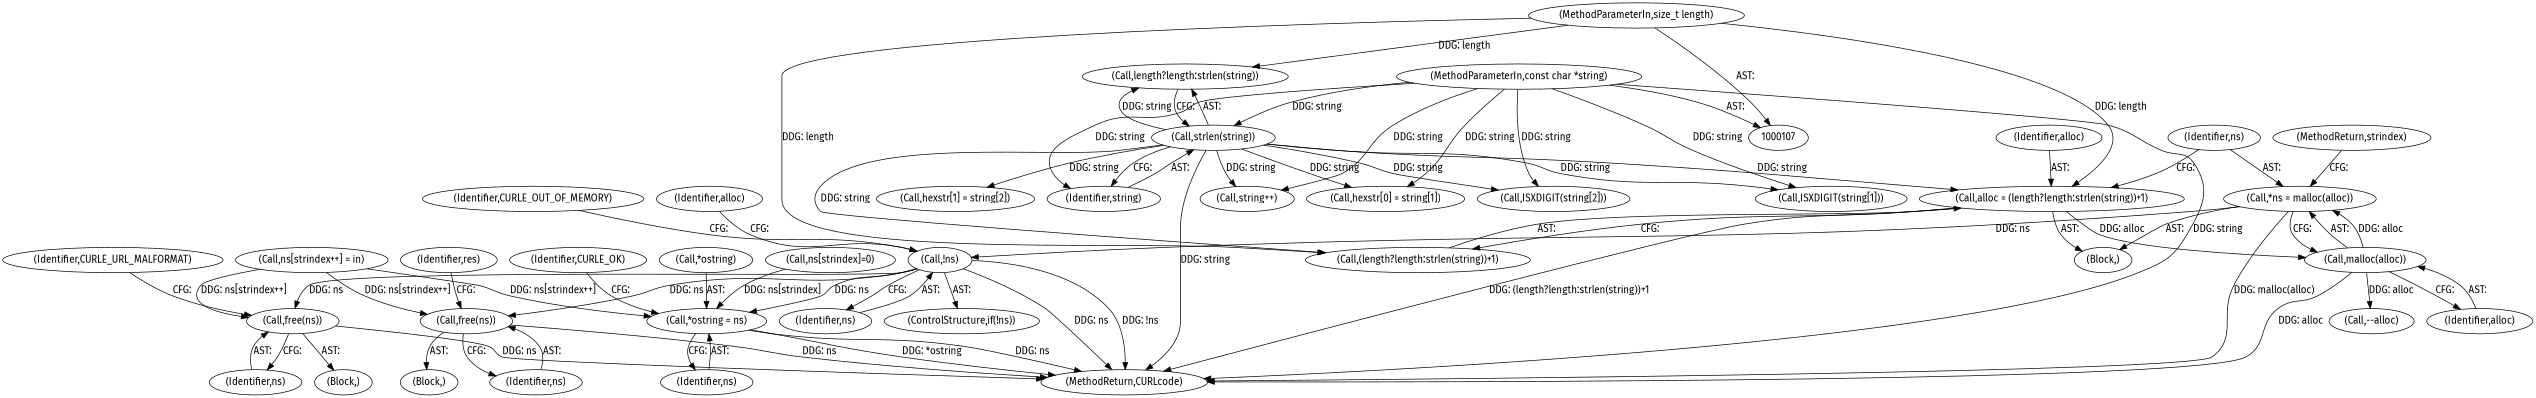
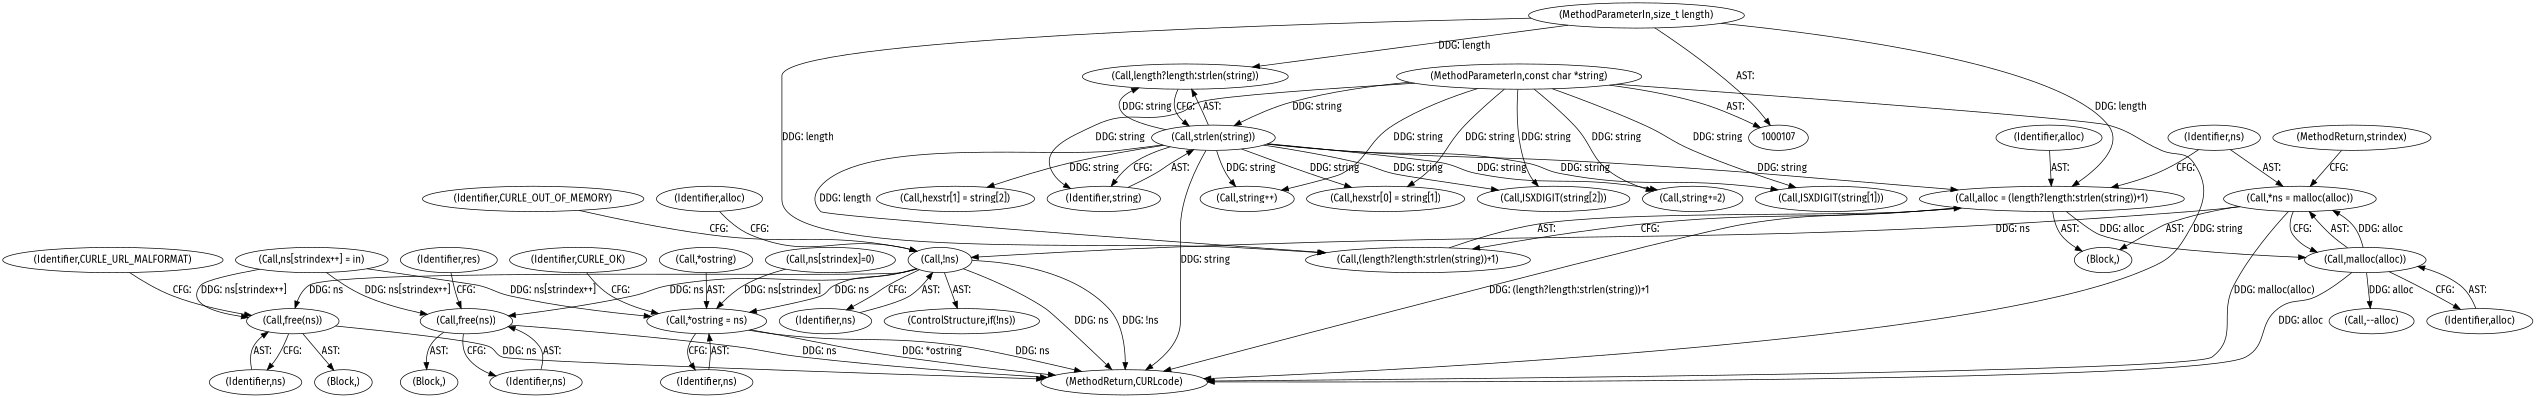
  digraph {
    fontname="Fira Sans"
    node [fontname="Fira Sans"]
    edge [fontname="Fira Sans"]
    n1 [label="(Call,*ns = malloc(alloc))"]
    n2 [label="(Call,malloc(alloc))"]
    n3 [label="(Call,!ns)"]
    n4 [label="(Block,)"]
    n5 [label="(MethodReturn,CURLcode)"]
    n6 [label="(Call,--alloc)"]
    n7 [label="(Identifier,alloc)"]
    n8 [label="(Call,free(ns))"]
    n9 [label="(Call,free(ns))"]
    n10 [label="(Call,*ostring = ns)"]
    n11 [label="(Identifier,ns)"]
    n12 [label="(ControlStructure,if(!ns))"]
    n13 [label="(Call,alloc = (length?length:strlen(string))+1)"]
    n14 [label="(Call,(length?length:strlen(string))+1)"]
    n15 [label="(MethodParameterIn,size_t length)"]
    n16 [label="(Call,length?length:strlen(string))"]
    1000107
    n18 [label="(Call,strlen(string))"]
    n19 [label="(Call,hexstr[1] = string[2])"]
    n20 [label="(Call,hexstr[0] = string[1])"]
+   n21 [label="(Call,string+=2)"]
    n22 [label="(Call,ISXDIGIT(string[1]))"]
    n23 [label="(Call,string++)"]
    n24 [label="(Call,ISXDIGIT(string[2]))"]
    n25 [label="(Identifier,string)"]
    n26 [label="(MethodParameterIn,const char *string)"]
    n27 [label="(Block,)"]
    n28 [label="(Identifier,ns)"]
    n29 [label="(Identifier,ns)"]
    n30 [label="(Block,)"]
    n31 [label="(Identifier,ns)"]
    n32 [label="(Call,ns[strindex++] = in)"]
    n33 [label="(Identifier,CURLE_URL_MALFORMAT)"]
    n34 [label="(Identifier,CURLE_OK)"]
    n35 [label="(Call,*ostring)"]
    n36 [label="(MethodReturn,strindex)"]
    n37 [label="(Identifier,res)"]
    n38 [label="(Identifier,ns)"]
    n39 [label="(Call,ns[strindex]=0)"]
    n40 [label="(Identifier,CURLE_OUT_OF_MEMORY)"]
    n41 [label="(Identifier,alloc)"]
    n42 [label="(Identifier,alloc)"]
    n1 -> n2 [label="CFG: "]
    n1 -> n3 [label="DDG: ns"]
    n1 -> n4 [label="AST: "]
    n1 -> n5 [label="DDG: malloc(alloc)"]
    n2 -> n1 [label="AST: "]
    n2 -> n1 [label="DDG: alloc"]
    n2 -> n5 [label="DDG: alloc"]
    n2 -> n6 [label="DDG: alloc"]
    n2 -> n7 [label="CFG: "]
    n3 -> n5 [label="DDG: ns"]
    n3 -> n5 [label="DDG: !ns"]
    n3 -> n8 [label="DDG: ns"]
    n3 -> n9 [label="DDG: ns"]
    n3 -> n10 [label="DDG: ns"]
    n3 -> n11 [label="CFG: "]
    n3 -> n12 [label="AST: "]
    n7 -> n2 [label="AST: "]
    n8 -> n5 [label="DDG: ns"]
    n8 -> n27 [label="AST: "]
    n8 -> n28 [label="CFG: "]
    n9 -> n5 [label="DDG: ns"]
    n9 -> n29 [label="CFG: "]
    n9 -> n30 [label="AST: "]
    n10 -> n5 [label="DDG: ns"]
    n10 -> n5 [label="DDG: *ostring"]
    n10 -> n31 [label="CFG: "]
    n11 -> n3 [label="AST: "]
    n13 -> n2 [label="DDG: alloc"]
    n13 -> n4 [label="AST: "]
    n13 -> n5 [label="DDG: (length?length:strlen(string))+1"]
    n13 -> n14 [label="CFG: "]
    n14 -> n13 [label="AST: "]
    n15 -> n13 [label="DDG: length"]
    n15 -> n14 [label="DDG: length"]
    n15 -> n16 [label="DDG: length"]
    n15 -> 1000107 [label="AST: "]
    n16 -> n18 [label="CFG: "]
    n18 -> n5 [label="DDG: string"]
    n18 -> n13 [label="DDG: string"]
-   n18 -> n14 [label="DDG: string"]
+   n18 -> n14 [label="DDG: length"]
    n18 -> n16 [label="AST: "]
    n18 -> n16 [label="DDG: string"]
    n18 -> n19 [label="DDG: string"]
    n18 -> n20 [label="DDG: string"]
+   n18 -> n21 [label="DDG: string"]
    n18 -> n22 [label="DDG: string"]
    n18 -> n23 [label="DDG: string"]
    n18 -> n24 [label="DDG: string"]
    n18 -> n25 [label="CFG: "]
    n25 -> n18 [label="AST: "]
    n26 -> n5 [label="DDG: string"]
    n26 -> 1000107 [label="AST: "]
    n26 -> n18 [label="DDG: string"]
    n26 -> n20 [label="DDG: string"]
+   n26 -> n21 [label="DDG: string"]
    n26 -> n22 [label="DDG: string"]
    n26 -> n23 [label="DDG: string"]
    n26 -> n24 [label="DDG: string"]
    n26 -> n25 [label="DDG: string"]
    n28 -> n8 [label="AST: "]
    n29 -> n9 [label="AST: "]
    n31 -> n10 [label="AST: "]
    n32 -> n8 [label="DDG: ns[strindex++]"]
    n32 -> n9 [label="DDG: ns[strindex++]"]
    n32 -> n10 [label="DDG: ns[strindex++]"]
    n33 -> n9 [label="CFG: "]
    n34 -> n10 [label="CFG: "]
    n35 -> n10 [label="AST: "]
    n36 -> n1 [label="CFG: "]
    n37 -> n8 [label="CFG: "]
    n38 -> n1 [label="AST: "]
    n38 -> n13 [label="CFG: "]
    n39 -> n10 [label="DDG: ns[strindex]"]
    n40 -> n3 [label="CFG: "]
    n41 -> n13 [label="AST: "]
    n42 -> n3 [label="CFG: "]
  }
